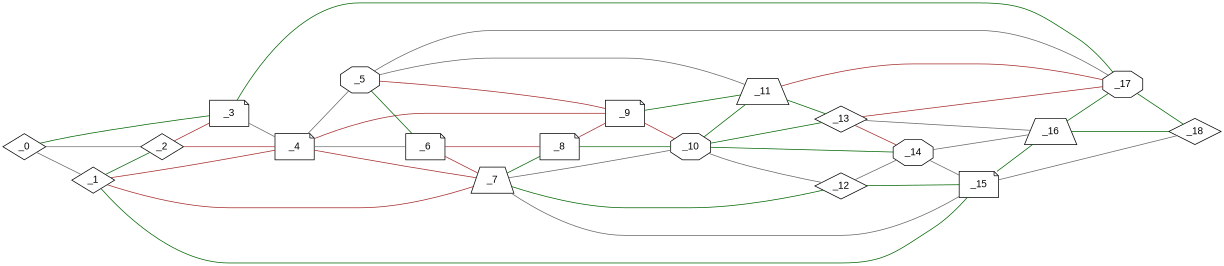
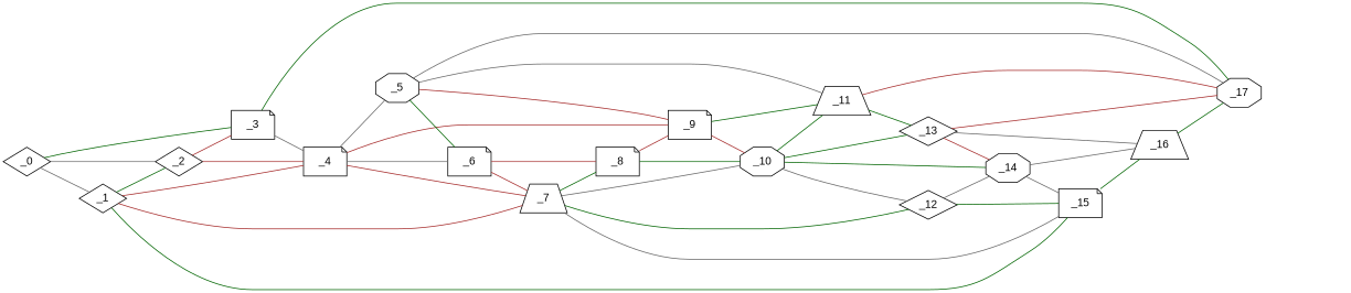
  graph {
    fontname="Liberation Sans"
    rankdir=LR
    node [fontname="Liberation Sans" shape=diamond x=4 y=52]
    edge [color=darkgreen fontname="Liberation Sans" valence=2]
    _1 [y=67]
    _0
    _2 [x=15 y=48]
    _3 [shape=note x=17 y=43]
    _4 [shape=note x=42]
    _7 [shape=trapezium x=71 y=78]
    _15 [shape=note x=113 y=85]
    _17 [shape=octagon x=124 y=61]
    _5 [shape=octagon x=49 y=50]
    _6 [shape=note x=55 y=56]
    _9 [shape=note x=74 y=60]
    _8 [shape=note x=73 y=68]
    _10 [shape=octagon x=92 y=71]
    _12 [x=96 y=82]
    _16 [shape=trapezium x=117 y=72]
-   _18 [x=125 y=76]
    _11 [shape=trapezium x=93 y=58]
    _13 [x=107 y=60]
    _14 [shape=octagon x=112 y=74]
    _1 -- _2 [valence=1]
    _1 -- _4 [color=brown]
    _1 -- _7 [color=brown]
    _1 -- _15 [valence=1]
    _0 -- _1 [color=gray40 valence=1]
    _0 -- _2 [color=gray40]
    _0 -- _3 [valence=1]
    _2 -- _3 [color=brown valence=1]
    _2 -- _4 [color=brown]
    _3 -- _4 [color=gray40]
    _3 -- _17 [valence=1]
    _4 -- _7 [color=brown valence=1]
    _4 -- _5 [color=gray40 valence=1]
    _4 -- _6 [color=gray40]
    _4 -- _9 [color=brown]
    _7 -- _15 [color=gray40]
    _7 -- _8
    _7 -- _10 [color=gray40]
    _7 -- _12 [valence=1]
    _15 -- _16 [valence=1]
-   _15 -- _18 [color=gray40 valence=1]
-   _17 -- _18 [valence=1]
    _5 -- _17 [color=gray40 valence=1]
    _5 -- _6
    _5 -- _9 [color=brown]
    _5 -- _11 [color=gray40]
    _6 -- _7 [color=brown valence=1]
    _6 -- _8 [color=brown]
    _9 -- _10 [color=brown]
    _9 -- _11 [valence=1]
    _8 -- _9 [color=brown]
    _8 -- _10
    _10 -- _12 [color=gray40]
    _10 -- _11
    _10 -- _13
    _10 -- _14 [valence=1]
    _12 -- _15 [valence=1]
    _12 -- _14 [color=gray40]
    _16 -- _17
-   _16 -- _18
    _11 -- _17 [color=brown]
    _11 -- _13
    _13 -- _17 [color=brown]
    _13 -- _16 [color=gray40]
    _13 -- _14 [color=brown valence=1]
    _14 -- _15 [color=gray40 valence=1]
    _14 -- _16 [color=gray40]
  }
